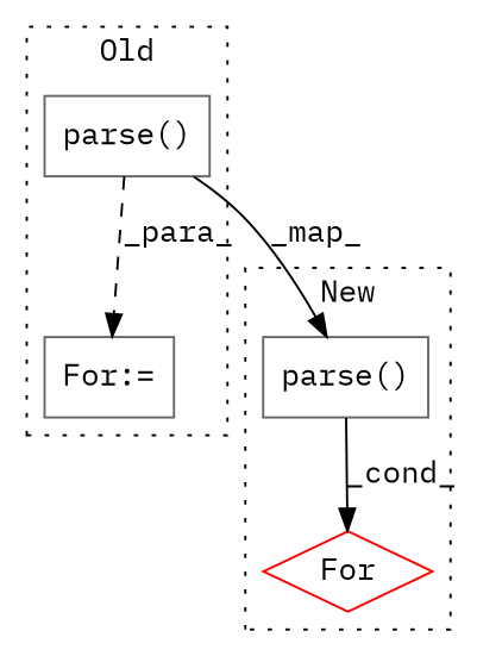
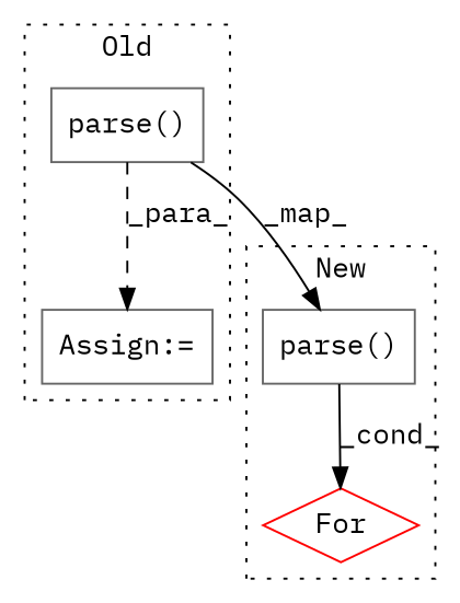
  digraph {
    fontname="IBM Plex Mono"
    node [a=75 l="10,1" shape=box color=gray40 fontname="IBM Plex Mono"]
    edge [style=solid fontname="IBM Plex Mono"]
    n1 [label="parse()" s="25444,25492"]
-   n2 [a=68 l=3 label="For:=" s=25441]
+   n2 [a=68 l=3 label="Assign:=" s=25441]
    n3 [label="parse()" s="25492,25540"]
    n4 [a=107 l="4,10" label=For s="25473,25541" shape=diamond color=red]
    subgraph cluster_1 {
      label=Old
      style=dotted
      n1
      n2
    }
    subgraph cluster_2 {
      label=New
      style=dotted
      n3
      n4
    }
    n1 -> n2 [label=_para_ style=dashed]
    n1 -> n3 [label=_map_]
    n3 -> n4 [label=_cond_]
  }
